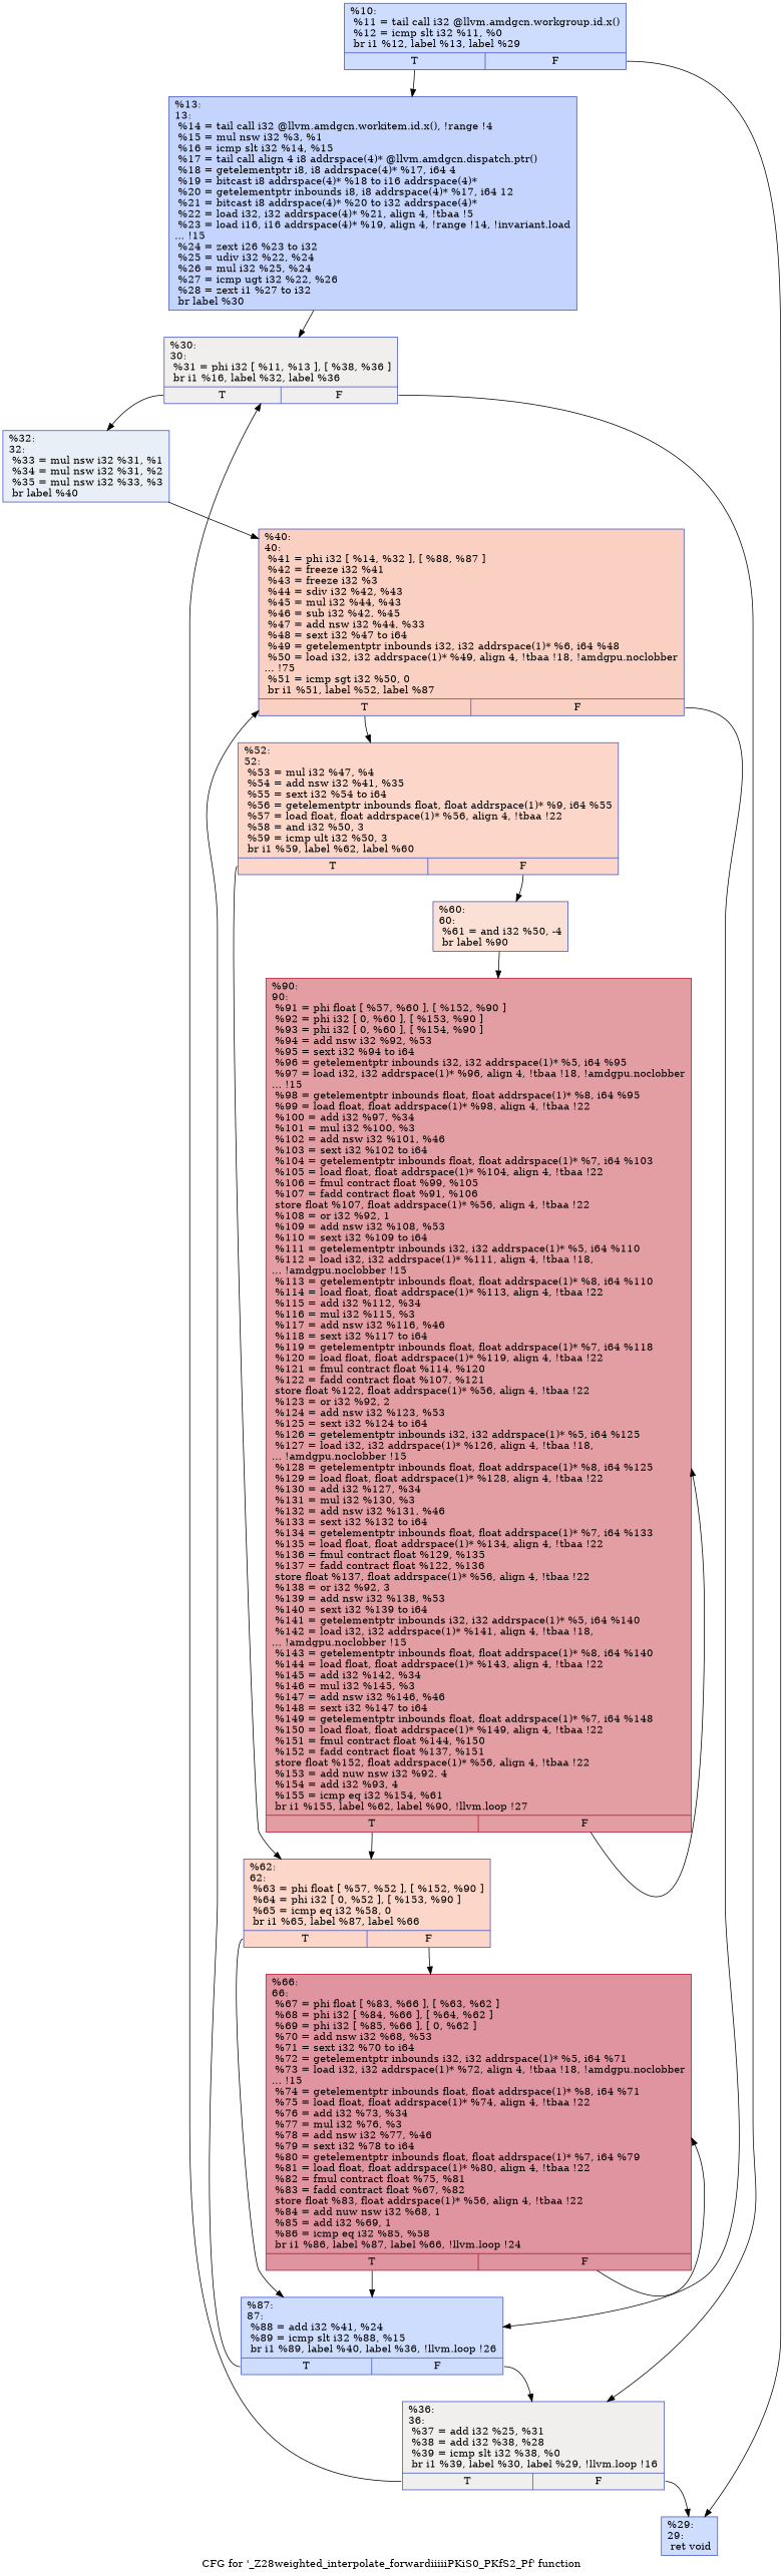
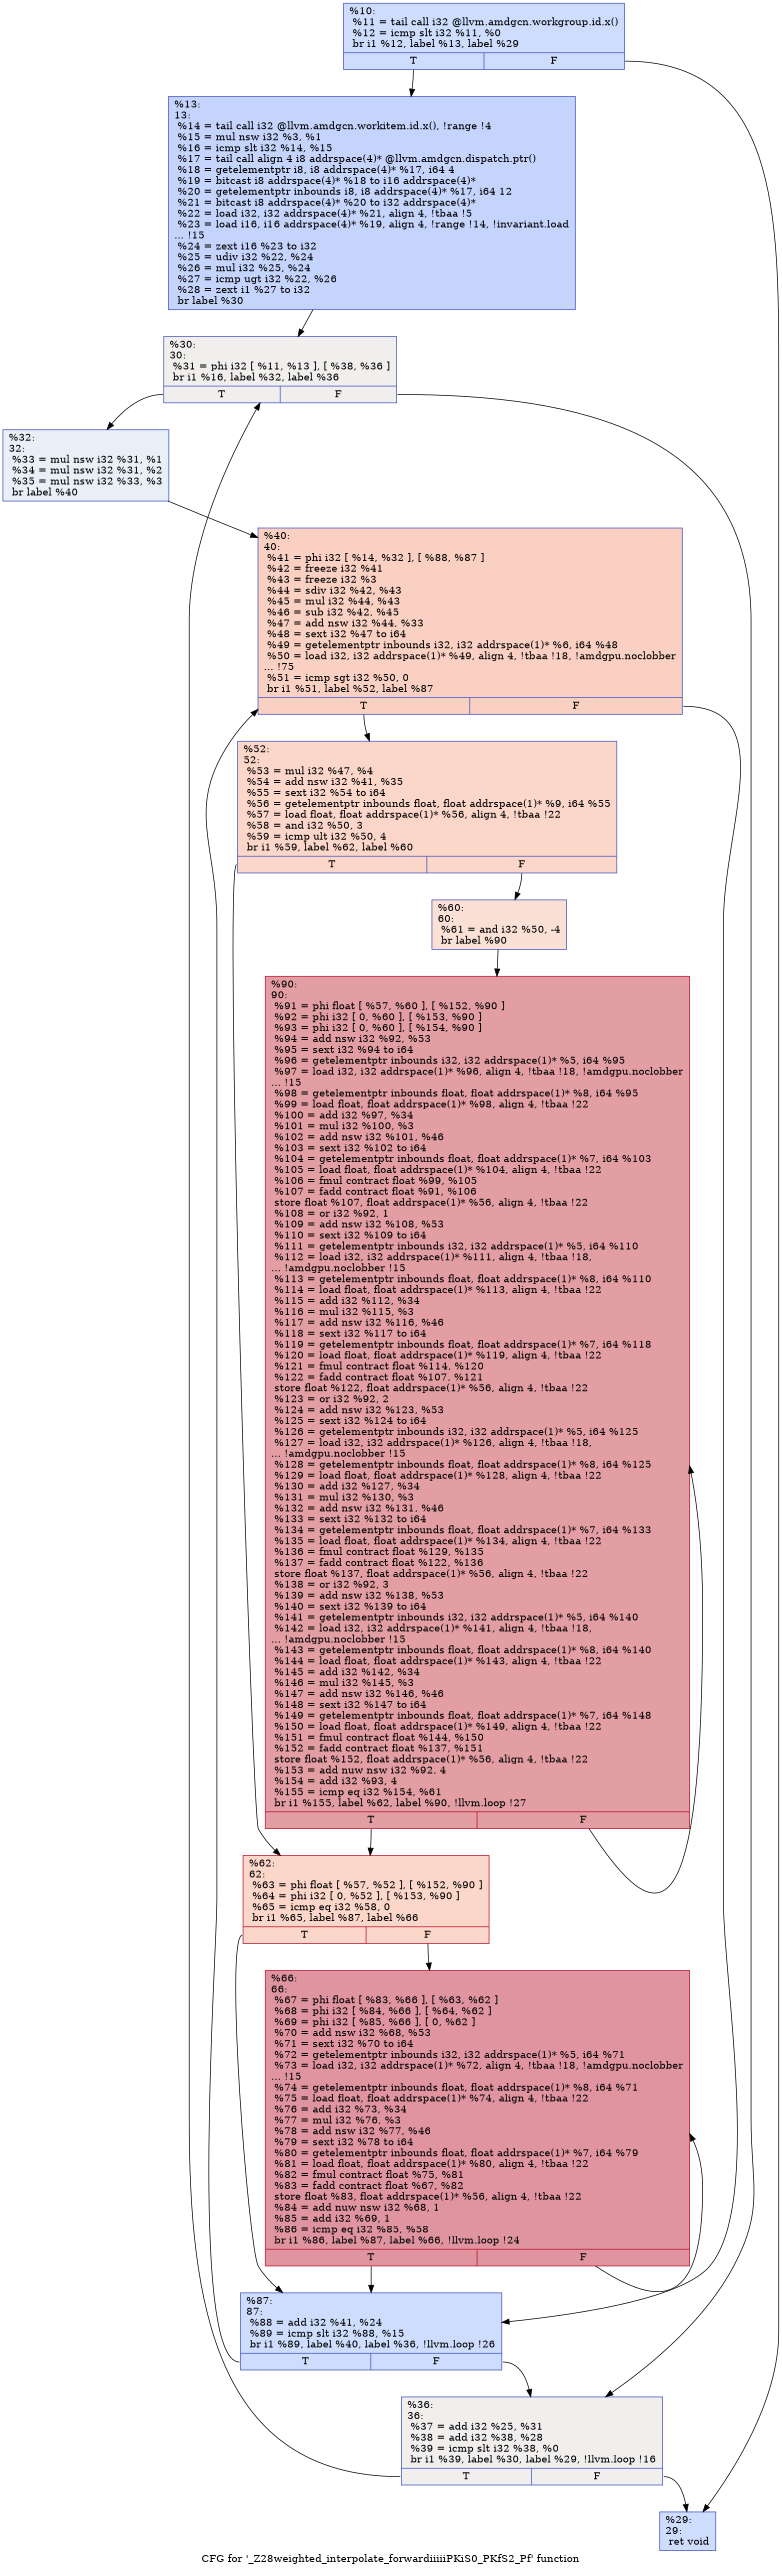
  digraph {
    label="CFG for '_Z28weighted_interpolate_forwardiiiiiPKiS0_PKfS2_Pf' function"
    node [color="#3d50c3ff" fillcolor="#8fb1fe70" shape=record style=filled]
    edge [tailport=s0]
    n1 [label="{%10:\l  %11 = tail call i32 @llvm.amdgcn.workgroup.id.x()\l  %12 = icmp slt i32 %11, %0\l  br i1 %12, label %13, label %29\l|{<s0>T|<s1>F}}"]
-   n2 [fillcolor="#7a9df870" label="{%13:\l13:                                               \l  %14 = tail call i32 @llvm.amdgcn.workitem.id.x(), !range !4\l  %15 = mul nsw i32 %3, %1\l  %16 = icmp slt i32 %14, %15\l  %17 = tail call align 4 i8 addrspace(4)* @llvm.amdgcn.dispatch.ptr()\l  %18 = getelementptr i8, i8 addrspace(4)* %17, i64 4\l  %19 = bitcast i8 addrspace(4)* %18 to i16 addrspace(4)*\l  %20 = getelementptr inbounds i8, i8 addrspace(4)* %17, i64 12\l  %21 = bitcast i8 addrspace(4)* %20 to i32 addrspace(4)*\l  %22 = load i32, i32 addrspace(4)* %21, align 4, !tbaa !5\l  %23 = load i16, i16 addrspace(4)* %19, align 4, !range !14, !invariant.load\l... !15\l  %24 = zext i26 %23 to i32\l  %25 = udiv i32 %22, %24\l  %26 = mul i32 %25, %24\l  %27 = icmp ugt i32 %22, %26\l  %28 = zext i1 %27 to i32\l  br label %30\l}"]
+   n2 [fillcolor="#7a9df870" label="{%13:\l13:                                               \l  %14 = tail call i32 @llvm.amdgcn.workitem.id.x(), !range !4\l  %15 = mul nsw i32 %3, %1\l  %16 = icmp slt i32 %14, %15\l  %17 = tail call align 4 i8 addrspace(4)* @llvm.amdgcn.dispatch.ptr()\l  %18 = getelementptr i8, i8 addrspace(4)* %17, i64 4\l  %19 = bitcast i8 addrspace(4)* %18 to i16 addrspace(4)*\l  %20 = getelementptr inbounds i8, i8 addrspace(4)* %17, i64 12\l  %21 = bitcast i8 addrspace(4)* %20 to i32 addrspace(4)*\l  %22 = load i32, i32 addrspace(4)* %21, align 4, !tbaa !5\l  %23 = load i16, i16 addrspace(4)* %19, align 4, !range !14, !invariant.load\l... !15\l  %24 = zext i16 %23 to i32\l  %25 = udiv i32 %22, %24\l  %26 = mul i32 %25, %24\l  %27 = icmp ugt i32 %22, %26\l  %28 = zext i1 %27 to i32\l  br label %30\l}"]
    n3 [label="{%29:\l29:                                               \l  ret void\l}"]
    n4 [fillcolor="#e0dbd870" label="{%30:\l30:                                               \l  %31 = phi i32 [ %11, %13 ], [ %38, %36 ]\l  br i1 %16, label %32, label %36\l|{<s0>T|<s1>F}}"]
    n5 [fillcolor="#cedaeb70" label="{%32:\l32:                                               \l  %33 = mul nsw i32 %31, %1\l  %34 = mul nsw i32 %31, %2\l  %35 = mul nsw i32 %33, %3\l  br label %40\l}"]
    n6 [fillcolor="#e0dbd870" label="{%36:\l36:                                               \l  %37 = add i32 %25, %31\l  %38 = add i32 %38, %28\l  %39 = icmp slt i32 %38, %0\l  br i1 %39, label %30, label %29, !llvm.loop !16\l|{<s0>T|<s1>F}}"]
    n7 [fillcolor="#f3947570" label="{%40:\l40:                                               \l  %41 = phi i32 [ %14, %32 ], [ %88, %87 ]\l  %42 = freeze i32 %41\l  %43 = freeze i32 %3\l  %44 = sdiv i32 %42, %43\l  %45 = mul i32 %44, %43\l  %46 = sub i32 %42, %45\l  %47 = add nsw i32 %44, %33\l  %48 = sext i32 %47 to i64\l  %49 = getelementptr inbounds i32, i32 addrspace(1)* %6, i64 %48\l  %50 = load i32, i32 addrspace(1)* %49, align 4, !tbaa !18, !amdgpu.noclobber\l... !75\l  %51 = icmp sgt i32 %50, 0\l  br i1 %51, label %52, label %87\l|{<s0>T|<s1>F}}"]
-   n8 [fillcolor="#f6a38570" label="{%52:\l52:                                               \l  %53 = mul i32 %47, %4\l  %54 = add nsw i32 %41, %35\l  %55 = sext i32 %54 to i64\l  %56 = getelementptr inbounds float, float addrspace(1)* %9, i64 %55\l  %57 = load float, float addrspace(1)* %56, align 4, !tbaa !22\l  %58 = and i32 %50, 3\l  %59 = icmp ult i32 %50, 3\l  br i1 %59, label %62, label %60\l|{<s0>T|<s1>F}}"]
+   n8 [fillcolor="#f6a38570" label="{%52:\l52:                                               \l  %53 = mul i32 %47, %4\l  %54 = add nsw i32 %41, %35\l  %55 = sext i32 %54 to i64\l  %56 = getelementptr inbounds float, float addrspace(1)* %9, i64 %55\l  %57 = load float, float addrspace(1)* %56, align 4, !tbaa !22\l  %58 = and i32 %50, 3\l  %59 = icmp ult i32 %50, 4\l  br i1 %59, label %62, label %60\l|{<s0>T|<s1>F}}"]
    n9 [label="{%87:\l87:                                               \l  %88 = add i32 %41, %24\l  %89 = icmp slt i32 %88, %15\l  br i1 %89, label %40, label %36, !llvm.loop !26\l|{<s0>T|<s1>F}}"]
-   n10 [fillcolor="#f6a38570" label="{%62:\l62:                                               \l  %63 = phi float [ %57, %52 ], [ %152, %90 ]\l  %64 = phi i32 [ 0, %52 ], [ %153, %90 ]\l  %65 = icmp eq i32 %58, 0\l  br i1 %65, label %87, label %66\l|{<s0>T|<s1>F}}"]
+   n10 [color="#b70d28ff" fillcolor="#f6a38570" label="{%62:\l62:                                               \l  %63 = phi float [ %57, %52 ], [ %152, %90 ]\l  %64 = phi i32 [ 0, %52 ], [ %153, %90 ]\l  %65 = icmp eq i32 %58, 0\l  br i1 %65, label %87, label %66\l|{<s0>T|<s1>F}}"]
    n11 [fillcolor="#f7bca170" label="{%60:\l60:                                               \l  %61 = and i32 %50, -4\l  br label %90\l}"]
    n12 [color="#b70d28ff" fillcolor="#b70d2870" label="{%66:\l66:                                               \l  %67 = phi float [ %83, %66 ], [ %63, %62 ]\l  %68 = phi i32 [ %84, %66 ], [ %64, %62 ]\l  %69 = phi i32 [ %85, %66 ], [ 0, %62 ]\l  %70 = add nsw i32 %68, %53\l  %71 = sext i32 %70 to i64\l  %72 = getelementptr inbounds i32, i32 addrspace(1)* %5, i64 %71\l  %73 = load i32, i32 addrspace(1)* %72, align 4, !tbaa !18, !amdgpu.noclobber\l... !15\l  %74 = getelementptr inbounds float, float addrspace(1)* %8, i64 %71\l  %75 = load float, float addrspace(1)* %74, align 4, !tbaa !22\l  %76 = add i32 %73, %34\l  %77 = mul i32 %76, %3\l  %78 = add nsw i32 %77, %46\l  %79 = sext i32 %78 to i64\l  %80 = getelementptr inbounds float, float addrspace(1)* %7, i64 %79\l  %81 = load float, float addrspace(1)* %80, align 4, !tbaa !22\l  %82 = fmul contract float %75, %81\l  %83 = fadd contract float %67, %82\l  store float %83, float addrspace(1)* %56, align 4, !tbaa !22\l  %84 = add nuw nsw i32 %68, 1\l  %85 = add i32 %69, 1\l  %86 = icmp eq i32 %85, %58\l  br i1 %86, label %87, label %66, !llvm.loop !24\l|{<s0>T|<s1>F}}"]
    n13 [color="#b70d28ff" fillcolor="#be242e70" label="{%90:\l90:                                               \l  %91 = phi float [ %57, %60 ], [ %152, %90 ]\l  %92 = phi i32 [ 0, %60 ], [ %153, %90 ]\l  %93 = phi i32 [ 0, %60 ], [ %154, %90 ]\l  %94 = add nsw i32 %92, %53\l  %95 = sext i32 %94 to i64\l  %96 = getelementptr inbounds i32, i32 addrspace(1)* %5, i64 %95\l  %97 = load i32, i32 addrspace(1)* %96, align 4, !tbaa !18, !amdgpu.noclobber\l... !15\l  %98 = getelementptr inbounds float, float addrspace(1)* %8, i64 %95\l  %99 = load float, float addrspace(1)* %98, align 4, !tbaa !22\l  %100 = add i32 %97, %34\l  %101 = mul i32 %100, %3\l  %102 = add nsw i32 %101, %46\l  %103 = sext i32 %102 to i64\l  %104 = getelementptr inbounds float, float addrspace(1)* %7, i64 %103\l  %105 = load float, float addrspace(1)* %104, align 4, !tbaa !22\l  %106 = fmul contract float %99, %105\l  %107 = fadd contract float %91, %106\l  store float %107, float addrspace(1)* %56, align 4, !tbaa !22\l  %108 = or i32 %92, 1\l  %109 = add nsw i32 %108, %53\l  %110 = sext i32 %109 to i64\l  %111 = getelementptr inbounds i32, i32 addrspace(1)* %5, i64 %110\l  %112 = load i32, i32 addrspace(1)* %111, align 4, !tbaa !18,\l... !amdgpu.noclobber !15\l  %113 = getelementptr inbounds float, float addrspace(1)* %8, i64 %110\l  %114 = load float, float addrspace(1)* %113, align 4, !tbaa !22\l  %115 = add i32 %112, %34\l  %116 = mul i32 %115, %3\l  %117 = add nsw i32 %116, %46\l  %118 = sext i32 %117 to i64\l  %119 = getelementptr inbounds float, float addrspace(1)* %7, i64 %118\l  %120 = load float, float addrspace(1)* %119, align 4, !tbaa !22\l  %121 = fmul contract float %114, %120\l  %122 = fadd contract float %107, %121\l  store float %122, float addrspace(1)* %56, align 4, !tbaa !22\l  %123 = or i32 %92, 2\l  %124 = add nsw i32 %123, %53\l  %125 = sext i32 %124 to i64\l  %126 = getelementptr inbounds i32, i32 addrspace(1)* %5, i64 %125\l  %127 = load i32, i32 addrspace(1)* %126, align 4, !tbaa !18,\l... !amdgpu.noclobber !15\l  %128 = getelementptr inbounds float, float addrspace(1)* %8, i64 %125\l  %129 = load float, float addrspace(1)* %128, align 4, !tbaa !22\l  %130 = add i32 %127, %34\l  %131 = mul i32 %130, %3\l  %132 = add nsw i32 %131, %46\l  %133 = sext i32 %132 to i64\l  %134 = getelementptr inbounds float, float addrspace(1)* %7, i64 %133\l  %135 = load float, float addrspace(1)* %134, align 4, !tbaa !22\l  %136 = fmul contract float %129, %135\l  %137 = fadd contract float %122, %136\l  store float %137, float addrspace(1)* %56, align 4, !tbaa !22\l  %138 = or i32 %92, 3\l  %139 = add nsw i32 %138, %53\l  %140 = sext i32 %139 to i64\l  %141 = getelementptr inbounds i32, i32 addrspace(1)* %5, i64 %140\l  %142 = load i32, i32 addrspace(1)* %141, align 4, !tbaa !18,\l... !amdgpu.noclobber !15\l  %143 = getelementptr inbounds float, float addrspace(1)* %8, i64 %140\l  %144 = load float, float addrspace(1)* %143, align 4, !tbaa !22\l  %145 = add i32 %142, %34\l  %146 = mul i32 %145, %3\l  %147 = add nsw i32 %146, %46\l  %148 = sext i32 %147 to i64\l  %149 = getelementptr inbounds float, float addrspace(1)* %7, i64 %148\l  %150 = load float, float addrspace(1)* %149, align 4, !tbaa !22\l  %151 = fmul contract float %144, %150\l  %152 = fadd contract float %137, %151\l  store float %152, float addrspace(1)* %56, align 4, !tbaa !22\l  %153 = add nuw nsw i32 %92, 4\l  %154 = add i32 %93, 4\l  %155 = icmp eq i32 %154, %61\l  br i1 %155, label %62, label %90, !llvm.loop !27\l|{<s0>T|<s1>F}}"]
    n1 -> n2
    n1 -> n3 [tailport=s1]
    n2 -> n4
    n4 -> n5
    n4 -> n6 [tailport=s1]
    n5 -> n7
    n6 -> n3 [tailport=s1]
    n6 -> n4
    n7 -> n8
    n7 -> n9 [tailport=s1]
    n8 -> n10
    n8 -> n11 [tailport=s1]
    n9 -> n6 [tailport=s1]
    n9 -> n7
    n10 -> n9
    n10 -> n12 [tailport=s1]
    n11 -> n13
    n12 -> n9
    n12 -> n12 [tailport=s1]
    n13 -> n10
    n13 -> n13 [tailport=s1]
  }
